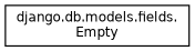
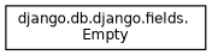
  digraph {
    rankdir=LR
-   n1 [color=black fillcolor=white fontname=Helvetica fontsize=10 height=0.2 label="django.db.models.fields.\lEmpty" shape=box style=filled width=0.4]
+   n1 [color=black fillcolor=white fontname=Helvetica fontsize=10 height=0.2 label="django.db.django.fields.\lEmpty" shape=box style=filled width=0.4]
  }
